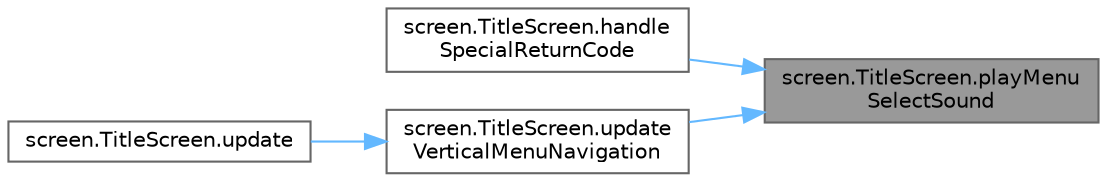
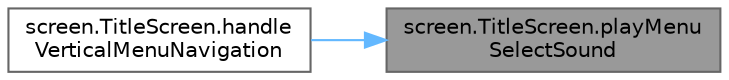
  digraph {
    rankdir=RL
    node [color=grey40 fillcolor=white fontname=Helvetica fontsize=10 shape=box style=filled]
    edge [color=steelblue1 dir=back fontname=Helvetica fontsize=10 labelfontname=Helvetica labelfontsize=10 style=solid]
    n1 [color=gray40 fillcolor=grey60 fontcolor=black height=0.2 label="screen.TitleScreen.playMenu\lSelectSound" width=0.4]
-   n2 [height=0.2 label="screen.TitleScreen.handle\lSpecialReturnCode" width=0.4]
-   n3 [height=0.2 label="screen.TitleScreen.update\lVerticalMenuNavigation" width=0.4]
-   n4 [height=0.2 label="screen.TitleScreen.update" width=0.4]
-   n1 -> n2
+   n3 [height=0.2 label="screen.TitleScreen.handle\lVerticalMenuNavigation" width=0.4]
    n1 -> n3
-   n3 -> n4
  }
